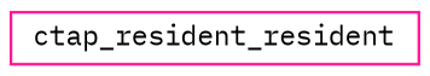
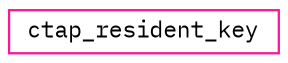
  digraph {
    rankdir=LR
    fontname="IBM Plex Mono"
-   n1 [color=deeppink fillcolor=white fontname="IBM Plex Mono" fontsize=10 height=0.2 label=ctap_resident_resident shape=record style=filled width=0.4]
+   n1 [color=deeppink fillcolor=white fontname="IBM Plex Mono" fontsize=10 height=0.2 label=ctap_resident_key shape=record style=filled width=0.4]
  }
